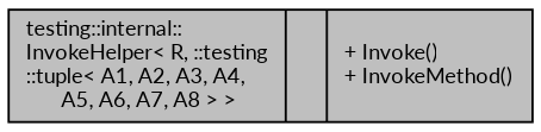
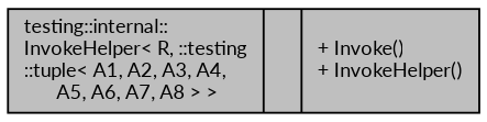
  digraph {
    rankdir=LR
    fontname=Lato
-   n1 [color=black fillcolor=grey75 fontcolor=black fontname=Lato fontsize=10 height=0.2 label="{testing::internal::\lInvokeHelper\< R, ::testing\l::tuple\< A1, A2, A3, A4,\l A5, A6, A7, A8 \> \>\n||+ Invoke()\l+ InvokeMethod()\l}" shape=record style=filled width=0.4]
+   n1 [color=black fillcolor=grey75 fontcolor=black fontname=Lato fontsize=10 height=0.2 label="{testing::internal::\lInvokeHelper\< R, ::testing\l::tuple\< A1, A2, A3, A4,\l A5, A6, A7, A8 \> \>\n||+ Invoke()\l+ InvokeHelper()\l}" shape=record style=filled width=0.4]
  }
